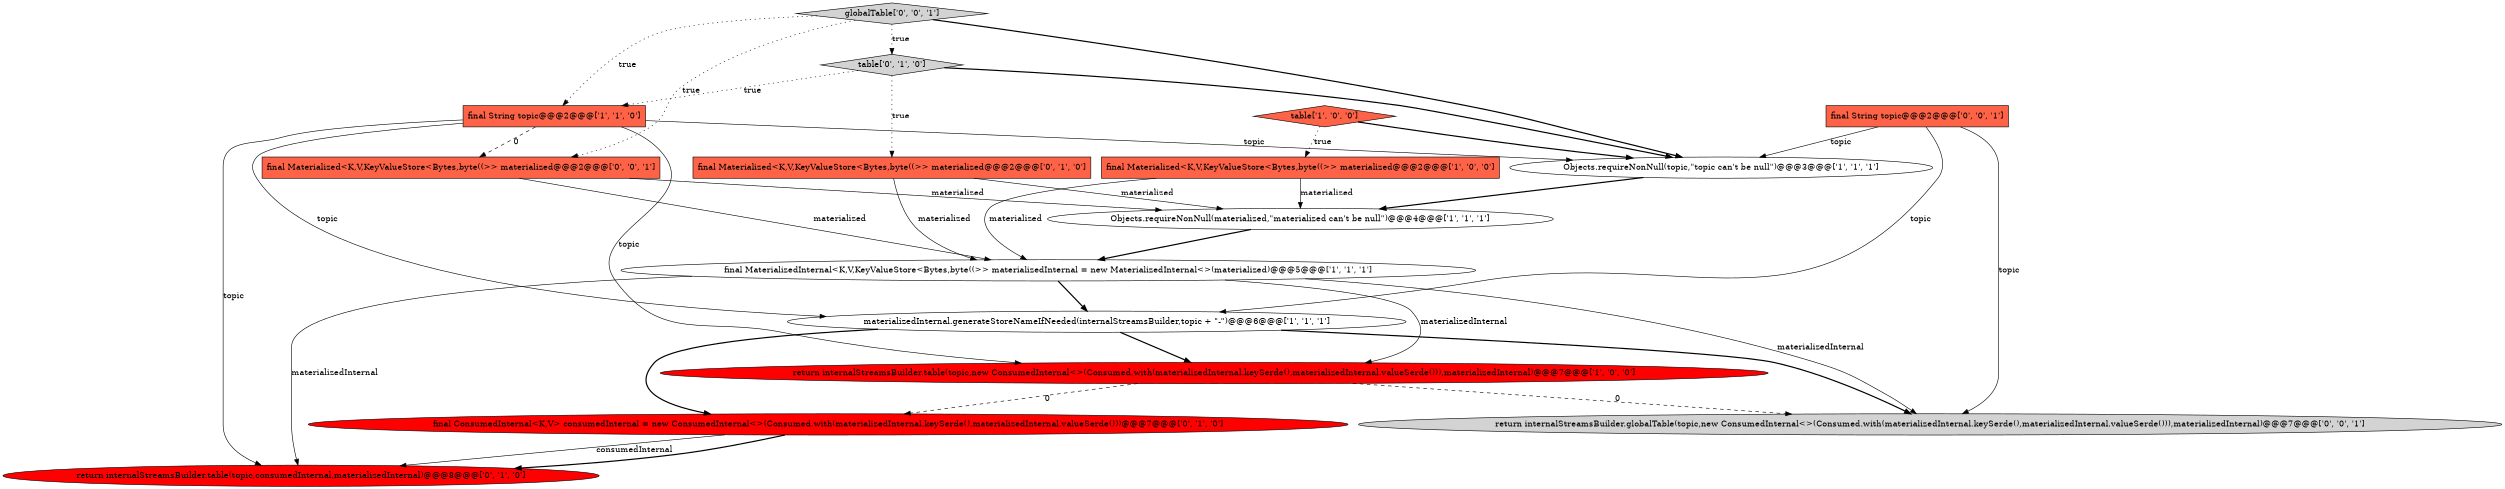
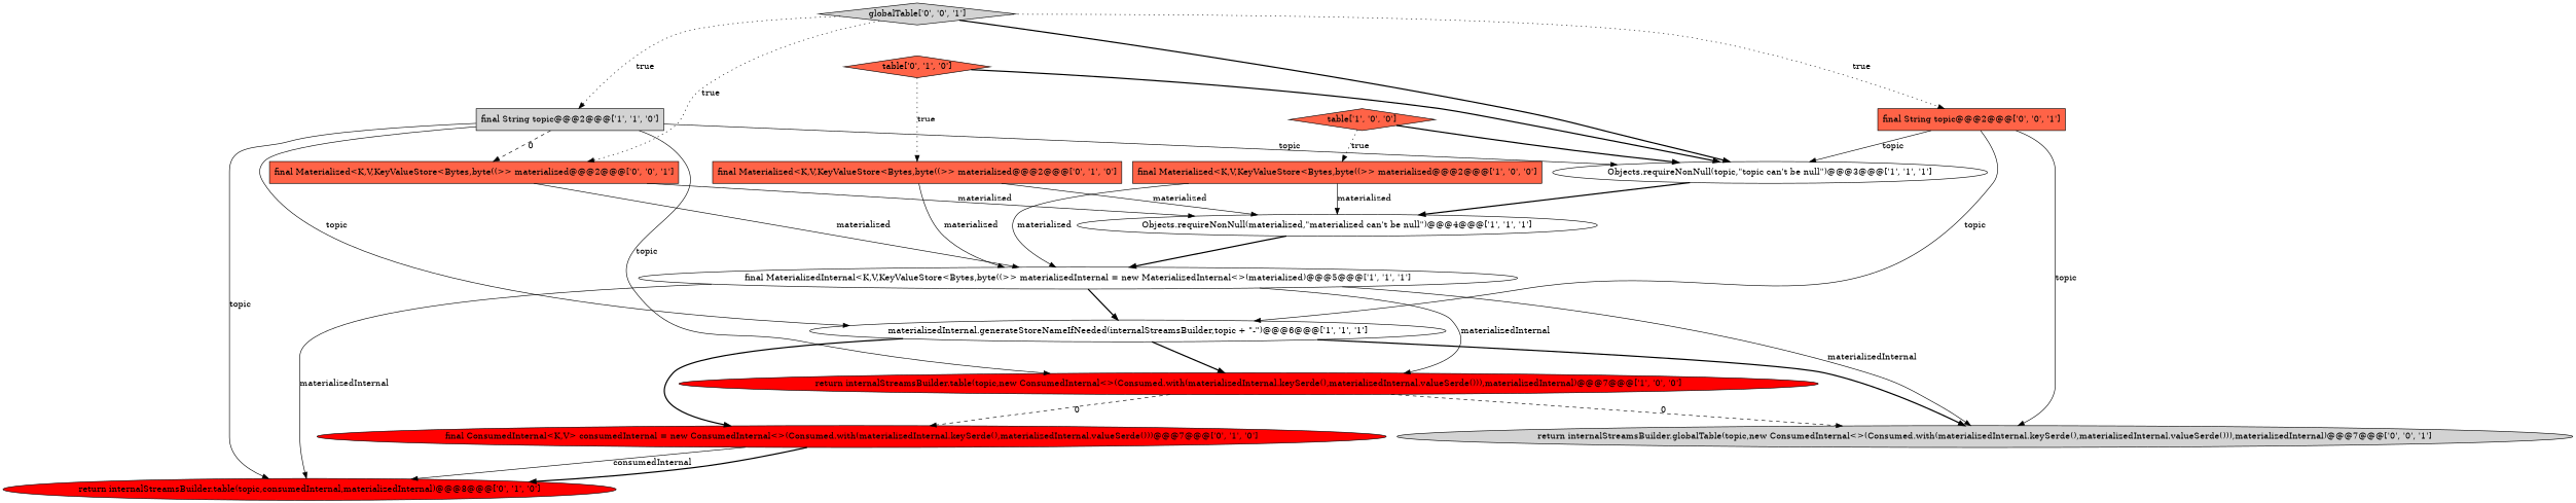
  digraph {
    node [fillcolor=tomato shape=ellipse style=filled]
    edge [style=solid]
    n1 [fillcolor=white label="Objects.requireNonNull(topic,\"topic can't be null\")@@@3@@@['1', '1', '1']"]
    n2 [fillcolor=white label="Objects.requireNonNull(materialized,\"materialized can't be null\")@@@4@@@['1', '1', '1']"]
    n3 [fillcolor=white label="final MaterializedInternal<K,V,KeyValueStore<Bytes,byte((>> materializedInternal = new MaterializedInternal<>(materialized)@@@5@@@['1', '1', '1']"]
-   n4 [fillcolor=lightgray label="table['0', '1', '0']" shape=diamond]
+   n4 [label="table['0', '1', '0']" shape=diamond]
    n5 [label="final Materialized<K,V,KeyValueStore<Bytes,byte((>> materialized@@@2@@@['0', '1', '0']" shape=box]
-   n6 [label="final String topic@@@2@@@['1', '1', '0']" shape=box]
+   n6 [fillcolor=lightgray label="final String topic@@@2@@@['1', '1', '0']" shape=box]
    n7 [fillcolor=red label="return internalStreamsBuilder.table(topic,consumedInternal,materializedInternal)@@@8@@@['0', '1', '0']"]
    n8 [fillcolor=red label="return internalStreamsBuilder.table(topic,new ConsumedInternal<>(Consumed.with(materializedInternal.keySerde(),materializedInternal.valueSerde())),materializedInternal)@@@7@@@['1', '0', '0']"]
    n9 [fillcolor=white label="materializedInternal.generateStoreNameIfNeeded(internalStreamsBuilder,topic + \"-\")@@@6@@@['1', '1', '1']"]
    n10 [label="final Materialized<K,V,KeyValueStore<Bytes,byte((>> materialized@@@2@@@['0', '0', '1']" shape=box]
    n11 [fillcolor=lightgray label="return internalStreamsBuilder.globalTable(topic,new ConsumedInternal<>(Consumed.with(materializedInternal.keySerde(),materializedInternal.valueSerde())),materializedInternal)@@@7@@@['0', '0', '1']"]
    n12 [fillcolor=red label="final ConsumedInternal<K,V> consumedInternal = new ConsumedInternal<>(Consumed.with(materializedInternal.keySerde(),materializedInternal.valueSerde()))@@@7@@@['0', '1', '0']"]
    n13 [label="final String topic@@@2@@@['0', '0', '1']" shape=box]
    n14 [label="final Materialized<K,V,KeyValueStore<Bytes,byte((>> materialized@@@2@@@['1', '0', '0']" shape=box]
    n15 [label="table['1', '0', '0']" shape=diamond]
    n16 [fillcolor=lightgray label="globalTable['0', '0', '1']" shape=diamond]
    n1 -> n2 [style=bold]
    n2 -> n3 [style=bold]
    n3 -> n7 [label=materializedInternal]
    n3 -> n8 [label=materializedInternal]
    n3 -> n9 [style=bold]
    n3 -> n11 [label=materializedInternal]
    n4 -> n1 [style=bold]
    n4 -> n5 [label=true style=dotted]
-   n4 -> n6 [label=true style=dotted]
    n5 -> n2 [label=materialized]
    n5 -> n3 [label=materialized]
    n6 -> n1 [label=topic]
    n6 -> n7 [label=topic]
    n6 -> n8 [label=topic]
    n6 -> n9 [label=topic]
    n6 -> n10 [label=0 style=dashed]
    n8 -> n11 [label=0 style=dashed]
    n8 -> n12 [label=0 style=dashed]
    n9 -> n8 [style=bold]
    n9 -> n11 [style=bold]
    n9 -> n12 [style=bold]
    n10 -> n2 [label=materialized]
    n10 -> n3 [label=materialized]
    n12 -> n7 [label=consumedInternal]
    n12 -> n7 [style=bold]
    n13 -> n1 [label=topic]
    n13 -> n9 [label=topic]
    n13 -> n11 [label=topic]
    n14 -> n2 [label=materialized]
    n14 -> n3 [label=materialized]
    n15 -> n1 [style=bold]
    n15 -> n14 [label=true style=dotted]
    n16 -> n1 [style=bold]
    n16 -> n6 [label=true style=dotted]
    n16 -> n10 [label=true style=dotted]
-   n16 -> n4 [label=true style=dotted]
+   n16 -> n13 [label=true style=dotted]
  }
